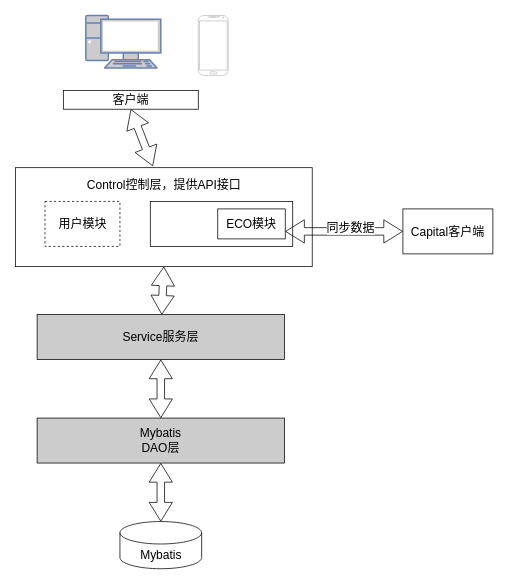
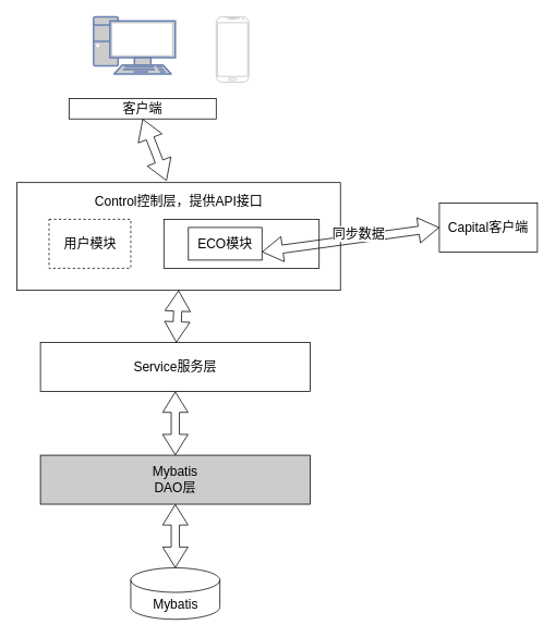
  <mxCell id="0" />
  <mxCell id="1" parent="0" />
  <mxCell id="2" value="" style="rounded=0;whiteSpace=wrap;html=1;fontSize=16;" vertex="1" parent="1"><mxGeometry x="20" y="223" width="396" height="132" as="geometry" /></mxCell>
  <mxCell id="3" value="客户端" style="rounded=0;whiteSpace=wrap;html=1;fontSize=16;" vertex="1" parent="1"><mxGeometry x="84" y="120" width="180" height="25" as="geometry" /></mxCell>
  <mxCell id="4" value="用户模块" style="rounded=0;whiteSpace=wrap;html=1;fontSize=16;dashed=1;" vertex="1" parent="1"><mxGeometry x="59.5" y="268" width="100" height="60" as="geometry" /></mxCell>
  <mxCell id="5" value="" style="group" vertex="1" connectable="0" parent="1"><mxGeometry x="200" y="268" width="190" height="60" as="geometry" /></mxCell>
  <mxCell id="6" value="" style="rounded=0;whiteSpace=wrap;html=1;fontSize=16;" vertex="1" parent="5"><mxGeometry width="190" height="60" as="geometry" /></mxCell>
- <mxCell id="7" value="ECO模块" style="rounded=0;whiteSpace=wrap;html=1;fontSize=16;" vertex="1" parent="5"><mxGeometry x="90" y="10" width="90" height="40" as="geometry" /></mxCell>
+ <mxCell id="7" value="ECO模块" style="rounded=0;whiteSpace=wrap;html=1;fontSize=16;" vertex="1" parent="5"><mxGeometry x="30" y="10" width="90" height="40" as="geometry" /></mxCell>
  <mxCell id="8" value="" style="shape=flexArrow;endArrow=classic;startArrow=classic;html=1;rounded=0;fontSize=12;startSize=8;endSize=8;curved=1;entryX=0.5;entryY=1;entryDx=0;entryDy=0;exitX=0.463;exitY=-0.016;exitDx=0;exitDy=0;exitPerimeter=0;" edge="1" parent="1" source="2" target="3"><mxGeometry width="100" height="100" relative="1" as="geometry"><mxPoint x="77" y="490" as="sourcePoint" /><mxPoint x="177" y="226" as="targetPoint" /></mxGeometry></mxCell>
- <mxCell id="9" value="Service服务层" style="rounded=0;whiteSpace=wrap;html=1;fontSize=16;fillColor=#cccccc;" vertex="1" parent="1"><mxGeometry x="49" y="419" width="330" height="60" as="geometry" /></mxCell>
+ <mxCell id="9" value="Service服务层" style="rounded=0;whiteSpace=wrap;html=1;fontSize=16;" vertex="1" parent="1"><mxGeometry x="49" y="419" width="330" height="60" as="geometry" /></mxCell>
  <mxCell id="10" value="" style="shape=flexArrow;endArrow=classic;startArrow=classic;html=1;rounded=0;fontSize=12;startSize=8;endSize=8;curved=1;entryX=0.5;entryY=1;entryDx=0;entryDy=0;" edge="1" parent="1" source="9" target="2"><mxGeometry width="100" height="100" relative="1" as="geometry"><mxPoint x="94" y="345" as="sourcePoint" /><mxPoint x="194" y="245" as="targetPoint" /></mxGeometry></mxCell>
  <mxCell id="11" value="" style="group" vertex="1" connectable="0" parent="1"><mxGeometry x="114" y="20" width="190" height="80" as="geometry" /></mxCell>
  <mxCell id="12" value="" style="fontColor=#0066CC;verticalAlign=top;verticalLabelPosition=bottom;labelPosition=center;align=center;html=1;outlineConnect=0;fillColor=#CCCCCC;strokeColor=#6881B3;gradientColor=none;gradientDirection=north;strokeWidth=2;shape=mxgraph.networks.pc;fontSize=16;" vertex="1" parent="11"><mxGeometry width="100" height="70" as="geometry" /></mxCell>
  <mxCell id="13" value="" style="verticalLabelPosition=bottom;verticalAlign=top;html=1;shadow=0;dashed=0;strokeWidth=1;shape=mxgraph.android.phone2;strokeColor=#c0c0c0;fontSize=16;" vertex="1" parent="11"><mxGeometry x="150" width="40" height="80" as="geometry" /></mxCell>
  <mxCell id="14" value="Mybatis&lt;br&gt;DAO层" style="rounded=0;whiteSpace=wrap;html=1;fontSize=16;fillColor=#cccccc;" vertex="1" parent="1"><mxGeometry x="49" y="557" width="330" height="60" as="geometry" /></mxCell>
  <mxCell id="15" value="Mybatis" style="shape=cylinder3;whiteSpace=wrap;html=1;boundedLbl=1;backgroundOutline=1;size=15;fontSize=16;" vertex="1" parent="1"><mxGeometry x="159.5" y="695" width="109" height="63" as="geometry" /></mxCell>
  <mxCell id="16" value="" style="shape=flexArrow;endArrow=classic;startArrow=classic;html=1;rounded=0;fontSize=12;startSize=8;endSize=8;curved=1;entryX=0.5;entryY=1;entryDx=0;entryDy=0;exitX=0.5;exitY=0;exitDx=0;exitDy=0;exitPerimeter=0;" edge="1" parent="1" source="15" target="14"><mxGeometry width="100" height="100" relative="1" as="geometry"><mxPoint x="88" y="364" as="sourcePoint" /><mxPoint x="188" y="264" as="targetPoint" /></mxGeometry></mxCell>
  <mxCell id="17" value="" style="shape=flexArrow;endArrow=classic;startArrow=classic;html=1;rounded=0;fontSize=12;startSize=8;endSize=8;curved=1;entryX=0.5;entryY=1;entryDx=0;entryDy=0;exitX=0.5;exitY=0;exitDx=0;exitDy=0;" edge="1" parent="1" source="14" target="9"><mxGeometry width="100" height="100" relative="1" as="geometry"><mxPoint x="49" y="400" as="sourcePoint" /><mxPoint x="149" y="300" as="targetPoint" /></mxGeometry></mxCell>
- <mxCell id="18" value="Capital客户端" style="rounded=0;whiteSpace=wrap;html=1;fontSize=16;" vertex="1" parent="1"><mxGeometry x="537" y="278" width="120" height="60" as="geometry" /></mxCell>
+ <mxCell id="18" value="Capital客户端" style="rounded=0;whiteSpace=wrap;html=1;fontSize=16;" vertex="1" parent="1"><mxGeometry x="537" y="248" width="120" height="60" as="geometry" /></mxCell>
  <mxCell id="19" style="edgeStyle=none;curved=1;rounded=0;orthogonalLoop=1;jettySize=auto;html=1;exitX=0.25;exitY=0;exitDx=0;exitDy=0;fontSize=12;startSize=8;endSize=8;" edge="1" parent="1" source="4" target="4"><mxGeometry relative="1" as="geometry" /></mxCell>
  <mxCell id="20" value="Control控制层，提供API接口" style="text;html=1;strokeColor=none;fillColor=none;align=center;verticalAlign=middle;whiteSpace=wrap;rounded=0;fontSize=16;" vertex="1" parent="1"><mxGeometry x="91.5" y="231" width="253" height="30" as="geometry" /></mxCell>
  <mxCell id="21" value="" style="shape=flexArrow;endArrow=classic;startArrow=classic;html=1;rounded=0;fontSize=12;startSize=8;endSize=8;curved=1;entryX=0;entryY=0.5;entryDx=0;entryDy=0;exitX=1;exitY=0.75;exitDx=0;exitDy=0;" edge="1" parent="1" source="7" target="18"><mxGeometry width="100" height="100" relative="1" as="geometry"><mxPoint x="242" y="352" as="sourcePoint" /><mxPoint x="342" y="252" as="targetPoint" /></mxGeometry></mxCell>
  <mxCell id="22" value="同步数据" style="edgeLabel;html=1;align=center;verticalAlign=middle;resizable=0;points=[];fontSize=16;" vertex="1" connectable="0" parent="21"><mxGeometry x="0.08" y="6" relative="1" as="geometry"><mxPoint x="1" as="offset" /></mxGeometry></mxCell>
